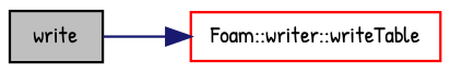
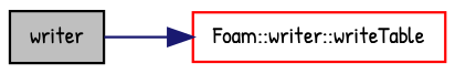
  digraph {
    rankdir=LR
    fontname="Patrick Hand"
    node [fontname="Patrick Hand" fontsize=10 shape=record]
-   n1 [color=black fillcolor=grey75 fontcolor=black height=0.2 label=write style=filled width=0.4]
+   n1 [color=black fillcolor=grey75 fontcolor=black height=0.2 label=writer style=filled width=0.4]
    n2 [color=red height=0.2 label="Foam::writer::writeTable" width=0.4]
    n1 -> n2 [color=midnightblue fontname="Patrick Hand" fontsize=10 labelfontname=Helvetica labelfontsize=10 style=solid]
  }
